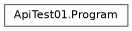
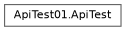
  digraph {
    rankdir=LR
-   n1 [color=grey40 fillcolor=white fontname=Helvetica fontsize=10 height=0.2 label="ApiTest01.Program" shape=box style=filled width=0.4]
+   n1 [color=grey40 fillcolor=white fontname=Helvetica fontsize=10 height=0.2 label="ApiTest01.ApiTest" shape=box style=filled width=0.4]
  }
